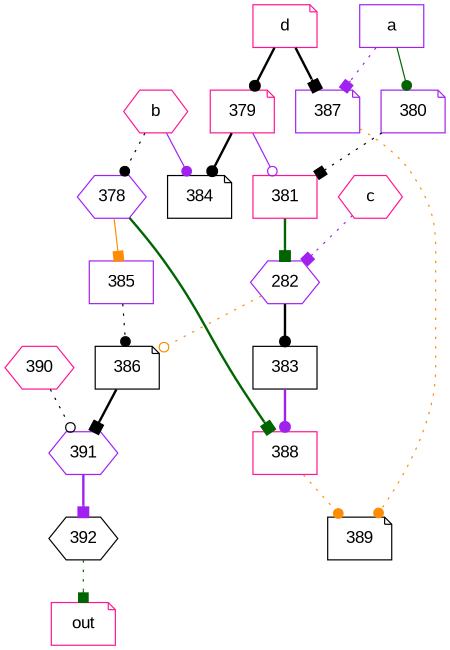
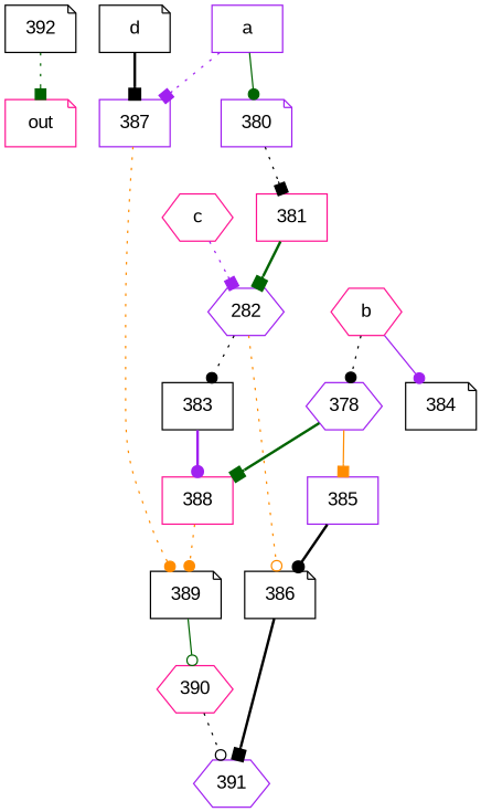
  strict digraph {
    fontname="Liberation Sans"
    node [color=deeppink fontname="Liberation Sans" shape=hexagon]
    edge [arrowhead=box color=black fontname="Liberation Sans" style=dotted]
-   392 [color=black]
+   392 [color=black shape=note]
    out [shape=note]
    a [color=purple shape=box]
    380 [color=purple shape=note]
-   387 [color=purple shape=note]
+   387 [color=purple shape=box]
    381 [shape=box]
    389 [color=black shape=note]
    n8 [color=purple label=282]
    390
    386 [color=black shape=note]
    383 [color=black shape=box]
    391 [color=purple]
    388 [shape=box]
    b
    378 [color=purple]
    384 [color=black shape=note]
    385 [color=purple shape=box]
    c
-   d [shape=note]
-   379 [shape=note]
+   d [color=black shape=note]
    392 -> out [color=darkgreen]
    a -> 380 [arrowhead=dot color=darkgreen style=solid]
    a -> 387 [color=purple]
    380 -> 381
    387 -> 389 [arrowhead=dot color=darkorange]
    381 -> n8 [color=darkgreen style=bold]
+   389 -> 390 [arrowhead=odot color=darkgreen style=solid]
    n8 -> 386 [arrowhead=odot color=darkorange]
-   n8 -> 383 [arrowhead=dot style=bold]
+   n8 -> 383 [arrowhead=dot]
    390 -> 391 [arrowhead=odot]
    386 -> 391 [style=bold]
    383 -> 388 [arrowhead=dot color=purple style=bold]
-   391 -> 392 [color=purple style=bold]
    388 -> 389 [arrowhead=dot color=darkorange]
    b -> 378 [arrowhead=dot]
    b -> 384 [arrowhead=dot color=purple style=solid]
    378 -> 388 [color=darkgreen style=bold]
    378 -> 385 [color=darkorange style=solid]
-   385 -> 386 [arrowhead=dot]
+   385 -> 386 [arrowhead=dot style=bold]
    c -> n8 [color=purple]
    d -> 387 [style=bold]
-   d -> 379 [arrowhead=dot style=bold]
-   379 -> 381 [arrowhead=odot color=purple style=solid]
-   379 -> 384 [arrowhead=dot style=bold]
  }
